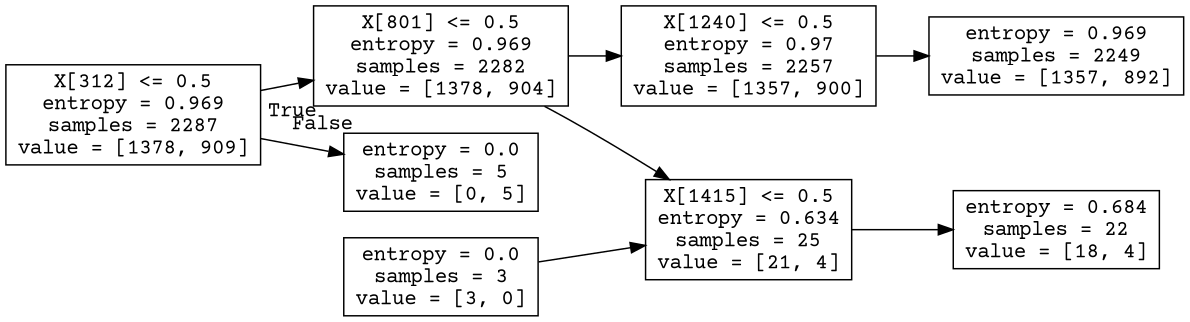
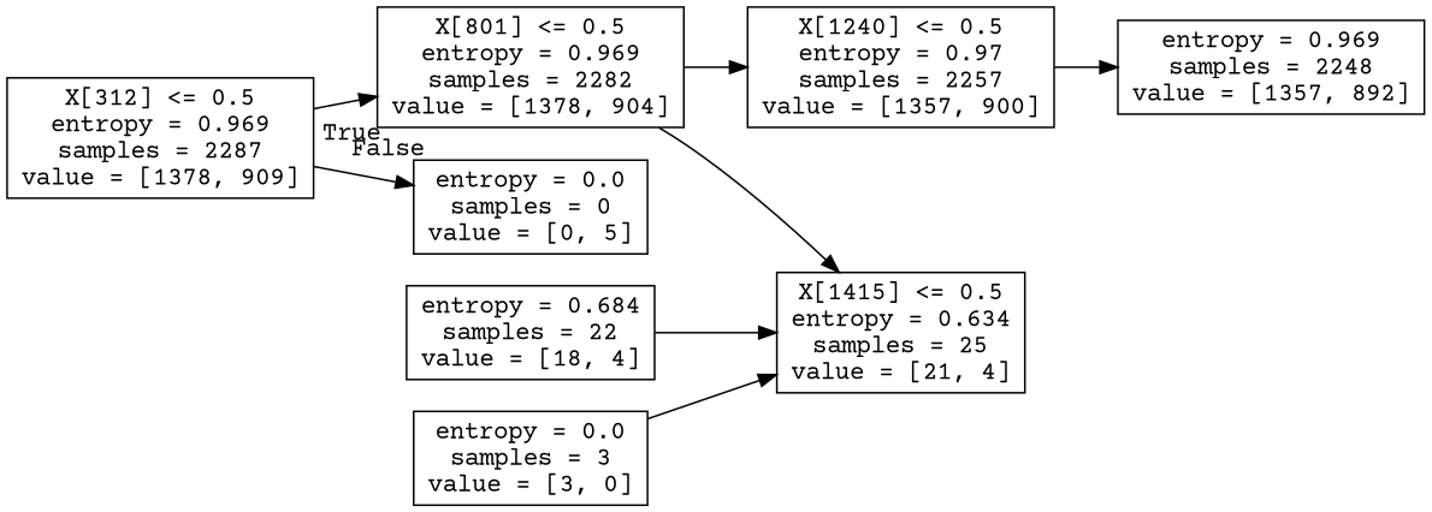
  digraph {
    fontname="Courier Prime"
    rankdir=LR
    node [fontname="Courier Prime" shape=box]
    edge [fontname="Courier Prime"]
    n1 [label="X[312] <= 0.5\nentropy = 0.969\nsamples = 2287\nvalue = [1378, 909]"]
    n2 [label="X[801] <= 0.5\nentropy = 0.969\nsamples = 2282\nvalue = [1378, 904]"]
-   n3 [label="entropy = 0.0\nsamples = 5\nvalue = [0, 5]"]
+   n3 [label="entropy = 0.0\nsamples = 0\nvalue = [0, 5]"]
    n4 [label="X[1240] <= 0.5\nentropy = 0.97\nsamples = 2257\nvalue = [1357, 900]"]
    n5 [label="X[1415] <= 0.5\nentropy = 0.634\nsamples = 25\nvalue = [21, 4]"]
-   n6 [label="entropy = 0.969\nsamples = 2249\nvalue = [1357, 892]"]
+   n6 [label="entropy = 0.969\nsamples = 2248\nvalue = [1357, 892]"]
    n7 [label="entropy = 0.684\nsamples = 22\nvalue = [18, 4]"]
    n8 [label="entropy = 0.0\nsamples = 3\nvalue = [3, 0]"]
    n1 -> n2 [headlabel=True labelangle=45 labeldistance=2.5]
    n1 -> n3 [headlabel=False labelangle=-45 labeldistance=2.5]
    n2 -> n4
    n2 -> n5
    n4 -> n6
-   n5 -> n7
+   n7 -> n5
    n8 -> n5
  }
